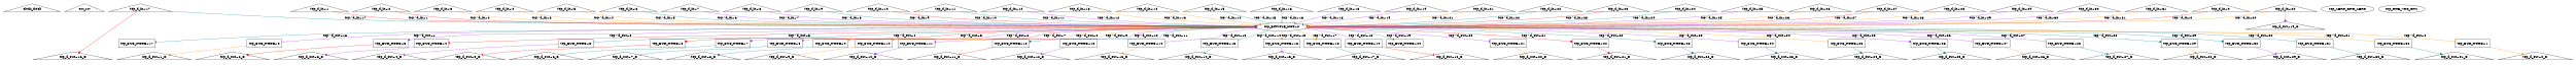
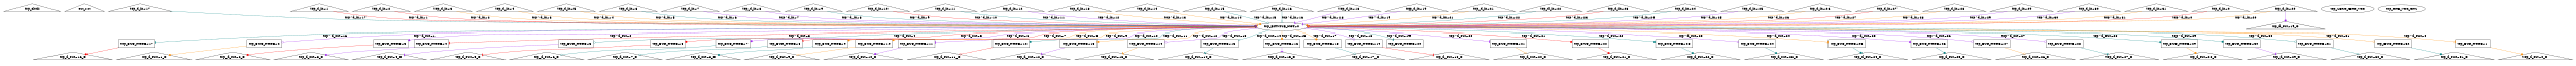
  digraph {
    ranksep=.25
    node [shape=triangle]
    edge [arrowhead=dot color=teal]
-   top_clock [label=clock_clock]
+   top_clock
    n2 [label=out_rst]
    "top_BITWISE_NOT~0" [shape=""]
    "top_d_in~0"
    "top_BUF_NODE~1" [shape=box]
    "top_BUF_NODE~2" [shape=box]
    "top_BUF_NODE~3" [shape=box]
    "top_BUF_NODE~4" [shape=box]
    "top_BUF_NODE~5" [shape=box]
    "top_BUF_NODE~6" [shape=box]
    "top_BUF_NODE~7" [shape=box]
    "top_BUF_NODE~8" [shape=box]
    "top_BUF_NODE~9" [shape=box]
    "top_BUF_NODE~10" [shape=box]
    "top_BUF_NODE~11" [shape=box]
    "top_BUF_NODE~12" [shape=box]
    "top_BUF_NODE~13" [shape=box]
    "top_BUF_NODE~14" [shape=box]
    "top_BUF_NODE~15" [shape=box]
    "top_BUF_NODE~16" [shape=box]
    "top_BUF_NODE~17" [shape=box]
    "top_BUF_NODE~18" [shape=box]
    "top_BUF_NODE~19" [shape=box]
    "top_BUF_NODE~20" [shape=box]
    "top_BUF_NODE~21" [shape=box]
    "top_BUF_NODE~22" [shape=box]
    "top_BUF_NODE~23" [shape=box]
    "top_BUF_NODE~24" [shape=box]
    "top_BUF_NODE~25" [shape=box]
    "top_BUF_NODE~26" [shape=box]
    "top_BUF_NODE~27" [shape=box]
    "top_BUF_NODE~28" [shape=box]
    "top_BUF_NODE~29" [shape=box]
    "top_BUF_NODE~30" [shape=box]
    "top_BUF_NODE~31" [shape=box]
    "top_BUF_NODE~32" [shape=box]
    "top_d_out~0_O"
    "top_d_out~1_O"
    "top_d_out~2_O"
    "top_d_out~3_O"
    "top_d_out~4_O"
    "top_d_out~5_O"
    "top_d_out~6_O"
    "top_d_out~7_O"
    "top_d_out~8_O"
    "top_d_out~9_O"
    "top_d_out~10_O"
    "top_d_out~11_O"
    "top_d_out~12_O"
    "top_d_out~13_O"
    "top_d_out~14_O"
    "top_d_out~15_O"
    "top_d_out~16_O"
    "top_d_out~17_O"
    "top_d_out~18_O"
    "top_d_out~20_O"
    "top_d_out~21_O"
    "top_d_out~22_O"
    "top_d_out~23_O"
    "top_d_out~24_O"
    "top_d_out~25_O"
    "top_d_out~26_O"
    "top_d_out~27_O"
    "top_d_out~28_O"
    "top_d_out~29_O"
    "top_d_out~30_O"
    "top_d_out~31_O"
    "top_d_in~1"
    "top_d_in~2"
    "top_d_in~3"
    "top_d_in~4"
    "top_d_in~5"
    "top_d_in~6"
    "top_d_in~7"
    "top_d_in~8"
    "top_d_in~9"
    "top_d_in~10"
    "top_d_in~11"
    "top_d_in~12"
    "top_d_in~13"
    "top_d_in~14"
    "top_d_in~15"
    "top_d_in~16"
    "top_d_in~17"
    "top_d_in~18"
    "top_d_in~19"
    "top_d_in~20"
    "top_d_out~19_O"
    "top_d_in~21"
    "top_d_in~22"
    "top_d_in~23"
    "top_d_in~24"
    "top_d_in~25"
    "top_d_in~26"
    "top_d_in~27"
    "top_d_in~28"
    "top_d_in~29"
    "top_d_in~30"
    "top_d_in~31"
-   top_ZERO_GND_ZERO [shape=""]
+   top_ZERO_GND_ZERO [label=top_ZERO_GND_VCC shape=""]
    top_ONE_VCC_CNS [shape=""]
    "top_BITWISE_NOT~0" -> "top_BUF_NODE~1" [arrowhead=tee color=darkorange label="top^d_out~0"]
    "top_BITWISE_NOT~0" -> "top_BUF_NODE~2" [arrowhead=odot color=purple label="top^d_out~1"]
    "top_BITWISE_NOT~0" -> "top_BUF_NODE~3" [color=purple label="top^d_out~2"]
    "top_BITWISE_NOT~0" -> "top_BUF_NODE~4" [arrowhead=tee color=red label="top^d_out~3"]
    "top_BITWISE_NOT~0" -> "top_BUF_NODE~5" [arrowhead=odot label="top^d_out~4"]
    "top_BITWISE_NOT~0" -> "top_BUF_NODE~6" [color=red label="top^d_out~5"]
    "top_BITWISE_NOT~0" -> "top_BUF_NODE~7" [color=purple label="top^d_out~6"]
    "top_BITWISE_NOT~0" -> "top_BUF_NODE~8" [arrowhead=tee color=red label="top^d_out~7"]
    "top_BITWISE_NOT~0" -> "top_BUF_NODE~9" [color=darkorange label="top^d_out~8"]
    "top_BITWISE_NOT~0" -> "top_BUF_NODE~10" [color=darkorange label="top^d_out~9"]
    "top_BITWISE_NOT~0" -> "top_BUF_NODE~11" [arrowhead=tee color=purple label="top^d_out~10"]
    "top_BITWISE_NOT~0" -> "top_BUF_NODE~12" [label="top^d_out~11"]
+   "top_BITWISE_NOT~0" -> "top_BUF_NODE~13" [color=darkorange label="top^d_out~12"]
    "top_BITWISE_NOT~0" -> "top_BUF_NODE~14" [arrowhead=odot color=purple label="top^d_out~13"]
    "top_BITWISE_NOT~0" -> "top_BUF_NODE~15" [arrowhead=odot label="top^d_out~14"]
    "top_BITWISE_NOT~0" -> "top_BUF_NODE~16" [color=darkorange label="top^d_out~15"]
    "top_BITWISE_NOT~0" -> "top_BUF_NODE~17" [arrowhead=tee label="top^d_out~16"]
    "top_BITWISE_NOT~0" -> "top_BUF_NODE~18" [color=darkorange label="top^d_out~17"]
    "top_BITWISE_NOT~0" -> "top_BUF_NODE~19" [arrowhead=odot color=purple label="top^d_out~18"]
    "top_BITWISE_NOT~0" -> "top_BUF_NODE~20" [arrowhead=tee label="top^d_out~19"]
    "top_BITWISE_NOT~0" -> "top_BUF_NODE~21" [arrowhead=tee color=purple label="top^d_out~20"]
    "top_BITWISE_NOT~0" -> "top_BUF_NODE~22" [color=red label="top^d_out~21"]
    "top_BITWISE_NOT~0" -> "top_BUF_NODE~23" [label="top^d_out~22"]
    "top_BITWISE_NOT~0" -> "top_BUF_NODE~24" [arrowhead=odot color=purple label="top^d_out~23"]
    "top_BITWISE_NOT~0" -> "top_BUF_NODE~25" [arrowhead=tee color=darkorange label="top^d_out~24"]
    "top_BITWISE_NOT~0" -> "top_BUF_NODE~26" [color=purple label="top^d_out~25"]
    "top_BITWISE_NOT~0" -> "top_BUF_NODE~27" [arrowhead=odot color=purple label="top^d_out~26"]
    "top_BITWISE_NOT~0" -> "top_BUF_NODE~28" [arrowhead=odot color=purple label="top^d_out~27"]
    "top_BITWISE_NOT~0" -> "top_BUF_NODE~29" [label="top^d_out~28"]
    "top_BITWISE_NOT~0" -> "top_BUF_NODE~30" [label="top^d_out~29"]
    "top_BITWISE_NOT~0" -> "top_BUF_NODE~31" [arrowhead=odot label="top^d_out~30"]
    "top_BITWISE_NOT~0" -> "top_BUF_NODE~32" [arrowhead=odot color=darkorange label="top^d_out~31"]
    "top_d_in~0" -> "top_BITWISE_NOT~0" [arrowhead=odot color=red label="top^d_in~0"]
    "top_BUF_NODE~1" -> "top_d_out~0_O" [color=darkorange]
    "top_BUF_NODE~2" -> "top_d_out~1_O" [color=darkorange]
    "top_BUF_NODE~3" -> "top_d_out~2_O" [color=red]
    "top_BUF_NODE~4" -> "top_d_out~3_O" [color=purple]
    "top_BUF_NODE~5" -> "top_d_out~4_O" [arrowhead=tee color=purple]
    "top_BUF_NODE~6" -> "top_d_out~5_O" [arrowhead=tee color=red]
    "top_BUF_NODE~7" -> "top_d_out~6_O" [arrowhead=odot]
    "top_BUF_NODE~8" -> "top_d_out~7_O" [arrowhead=odot]
    "top_BUF_NODE~9" -> "top_d_out~8_O"
    "top_BUF_NODE~10" -> "top_d_out~9_O" [arrowhead=odot color=darkorange]
    "top_BUF_NODE~11" -> "top_d_out~10_O" [color=purple]
    "top_BUF_NODE~12" -> "top_d_out~11_O" [arrowhead=odot color=red]
    "top_BUF_NODE~13" -> "top_d_out~12_O" [arrowhead=tee color=purple]
    "top_BUF_NODE~14" -> "top_d_out~13_O" [arrowhead=tee color=darkorange]
    "top_BUF_NODE~15" -> "top_d_out~14_O" [arrowhead=tee]
    "top_BUF_NODE~16" -> "top_d_out~15_O" [arrowhead=tee color=purple]
-   "top_d_in~17" -> "top_d_out~16_O" [color=red]
+   "top_BUF_NODE~17" -> "top_d_out~16_O" [color=red]
    "top_BUF_NODE~18" -> "top_d_out~17_O" [arrowhead=odot]
    "top_BUF_NODE~19" -> "top_d_out~18_O" [arrowhead=tee color=red]
    "top_BUF_NODE~21" -> "top_d_out~20_O" [arrowhead=odot color=darkorange]
    "top_BUF_NODE~22" -> "top_d_out~21_O" [color=red]
    "top_BUF_NODE~23" -> "top_d_out~22_O"
    "top_BUF_NODE~24" -> "top_d_out~23_O"
    "top_BUF_NODE~25" -> "top_d_out~24_O"
    "top_BUF_NODE~26" -> "top_d_out~25_O"
    "top_BUF_NODE~27" -> "top_d_out~26_O" [arrowhead=odot color=darkorange]
    "top_BUF_NODE~28" -> "top_d_out~27_O" [arrowhead=tee]
    "top_BUF_NODE~29" -> "top_d_out~28_O" [color=darkorange]
    "top_BUF_NODE~30" -> "top_d_out~29_O" [arrowhead=tee color=purple]
    "top_BUF_NODE~31" -> "top_d_out~30_O" [arrowhead=odot]
    "top_BUF_NODE~32" -> "top_d_out~31_O"
    "top_d_in~1" -> "top_BITWISE_NOT~0" [arrowhead=odot color=red label="top^d_in~1"]
    "top_d_in~2" -> "top_BITWISE_NOT~0" [color=red label="top^d_in~2"]
    "top_d_in~3" -> "top_BITWISE_NOT~0" [arrowhead=tee color=darkorange label="top^d_in~3"]
    "top_d_in~4" -> "top_BITWISE_NOT~0" [arrowhead=tee color=darkorange label="top^d_in~4"]
    "top_d_in~5" -> "top_BITWISE_NOT~0" [arrowhead=odot color=darkorange label="top^d_in~5"]
    "top_d_in~6" -> "top_BITWISE_NOT~0" [arrowhead=tee label="top^d_in~6"]
    "top_d_in~7" -> "top_BITWISE_NOT~0" [arrowhead=tee color=purple label="top^d_in~7"]
    "top_d_in~8" -> "top_BITWISE_NOT~0" [arrowhead=tee color=purple label="top^d_in~8"]
    "top_d_in~9" -> "top_BITWISE_NOT~0" [arrowhead=tee label="top^d_in~9"]
    "top_d_in~10" -> "top_BITWISE_NOT~0" [color=red label="top^d_in~10"]
    "top_d_in~11" -> "top_BITWISE_NOT~0" [arrowhead=odot label="top^d_in~11"]
    "top_d_in~12" -> "top_BITWISE_NOT~0" [arrowhead=tee color=purple label="top^d_in~12"]
    "top_d_in~13" -> "top_BITWISE_NOT~0" [arrowhead=tee color=darkorange label="top^d_in~13"]
    "top_d_in~14" -> "top_BITWISE_NOT~0" [color=darkorange label="top^d_in~14"]
    "top_d_in~15" -> "top_BITWISE_NOT~0" [arrowhead=odot label="top^d_in~15"]
    "top_d_in~16" -> "top_BITWISE_NOT~0" [arrowhead=odot label="top^d_in~16"]
    "top_d_in~17" -> "top_BITWISE_NOT~0" [arrowhead=odot label="top^d_in~17"]
    "top_d_in~18" -> "top_BITWISE_NOT~0" [arrowhead=tee color=purple label="top^d_in~18"]
    "top_d_in~19" -> "top_BITWISE_NOT~0" [arrowhead=tee color=purple label="top^d_in~19"]
    "top_d_in~20" -> "top_BITWISE_NOT~0" [arrowhead=odot color=darkorange label="top^d_in~20"]
    "top_d_in~20" -> "top_d_out~19_O" [color=purple]
    "top_d_in~21" -> "top_BITWISE_NOT~0" [color=darkorange label="top^d_in~21"]
    "top_d_in~22" -> "top_BITWISE_NOT~0" [label="top^d_in~22"]
    "top_d_in~23" -> "top_BITWISE_NOT~0" [color=red label="top^d_in~23"]
    "top_d_in~24" -> "top_BITWISE_NOT~0" [arrowhead=tee label="top^d_in~24"]
    "top_d_in~25" -> "top_BITWISE_NOT~0" [color=purple label="top^d_in~25"]
    "top_d_in~26" -> "top_BITWISE_NOT~0" [color=darkorange label="top^d_in~26"]
    "top_d_in~27" -> "top_BITWISE_NOT~0" [color=red label="top^d_in~27"]
    "top_d_in~28" -> "top_BITWISE_NOT~0" [color=darkorange label="top^d_in~28"]
    "top_d_in~29" -> "top_BITWISE_NOT~0" [arrowhead=odot color=purple label="top^d_in~29"]
    "top_d_in~30" -> "top_BITWISE_NOT~0" [color=purple label="top^d_in~30"]
    "top_d_in~31" -> "top_BITWISE_NOT~0" [color=darkorange label="top^d_in~31"]
  }
